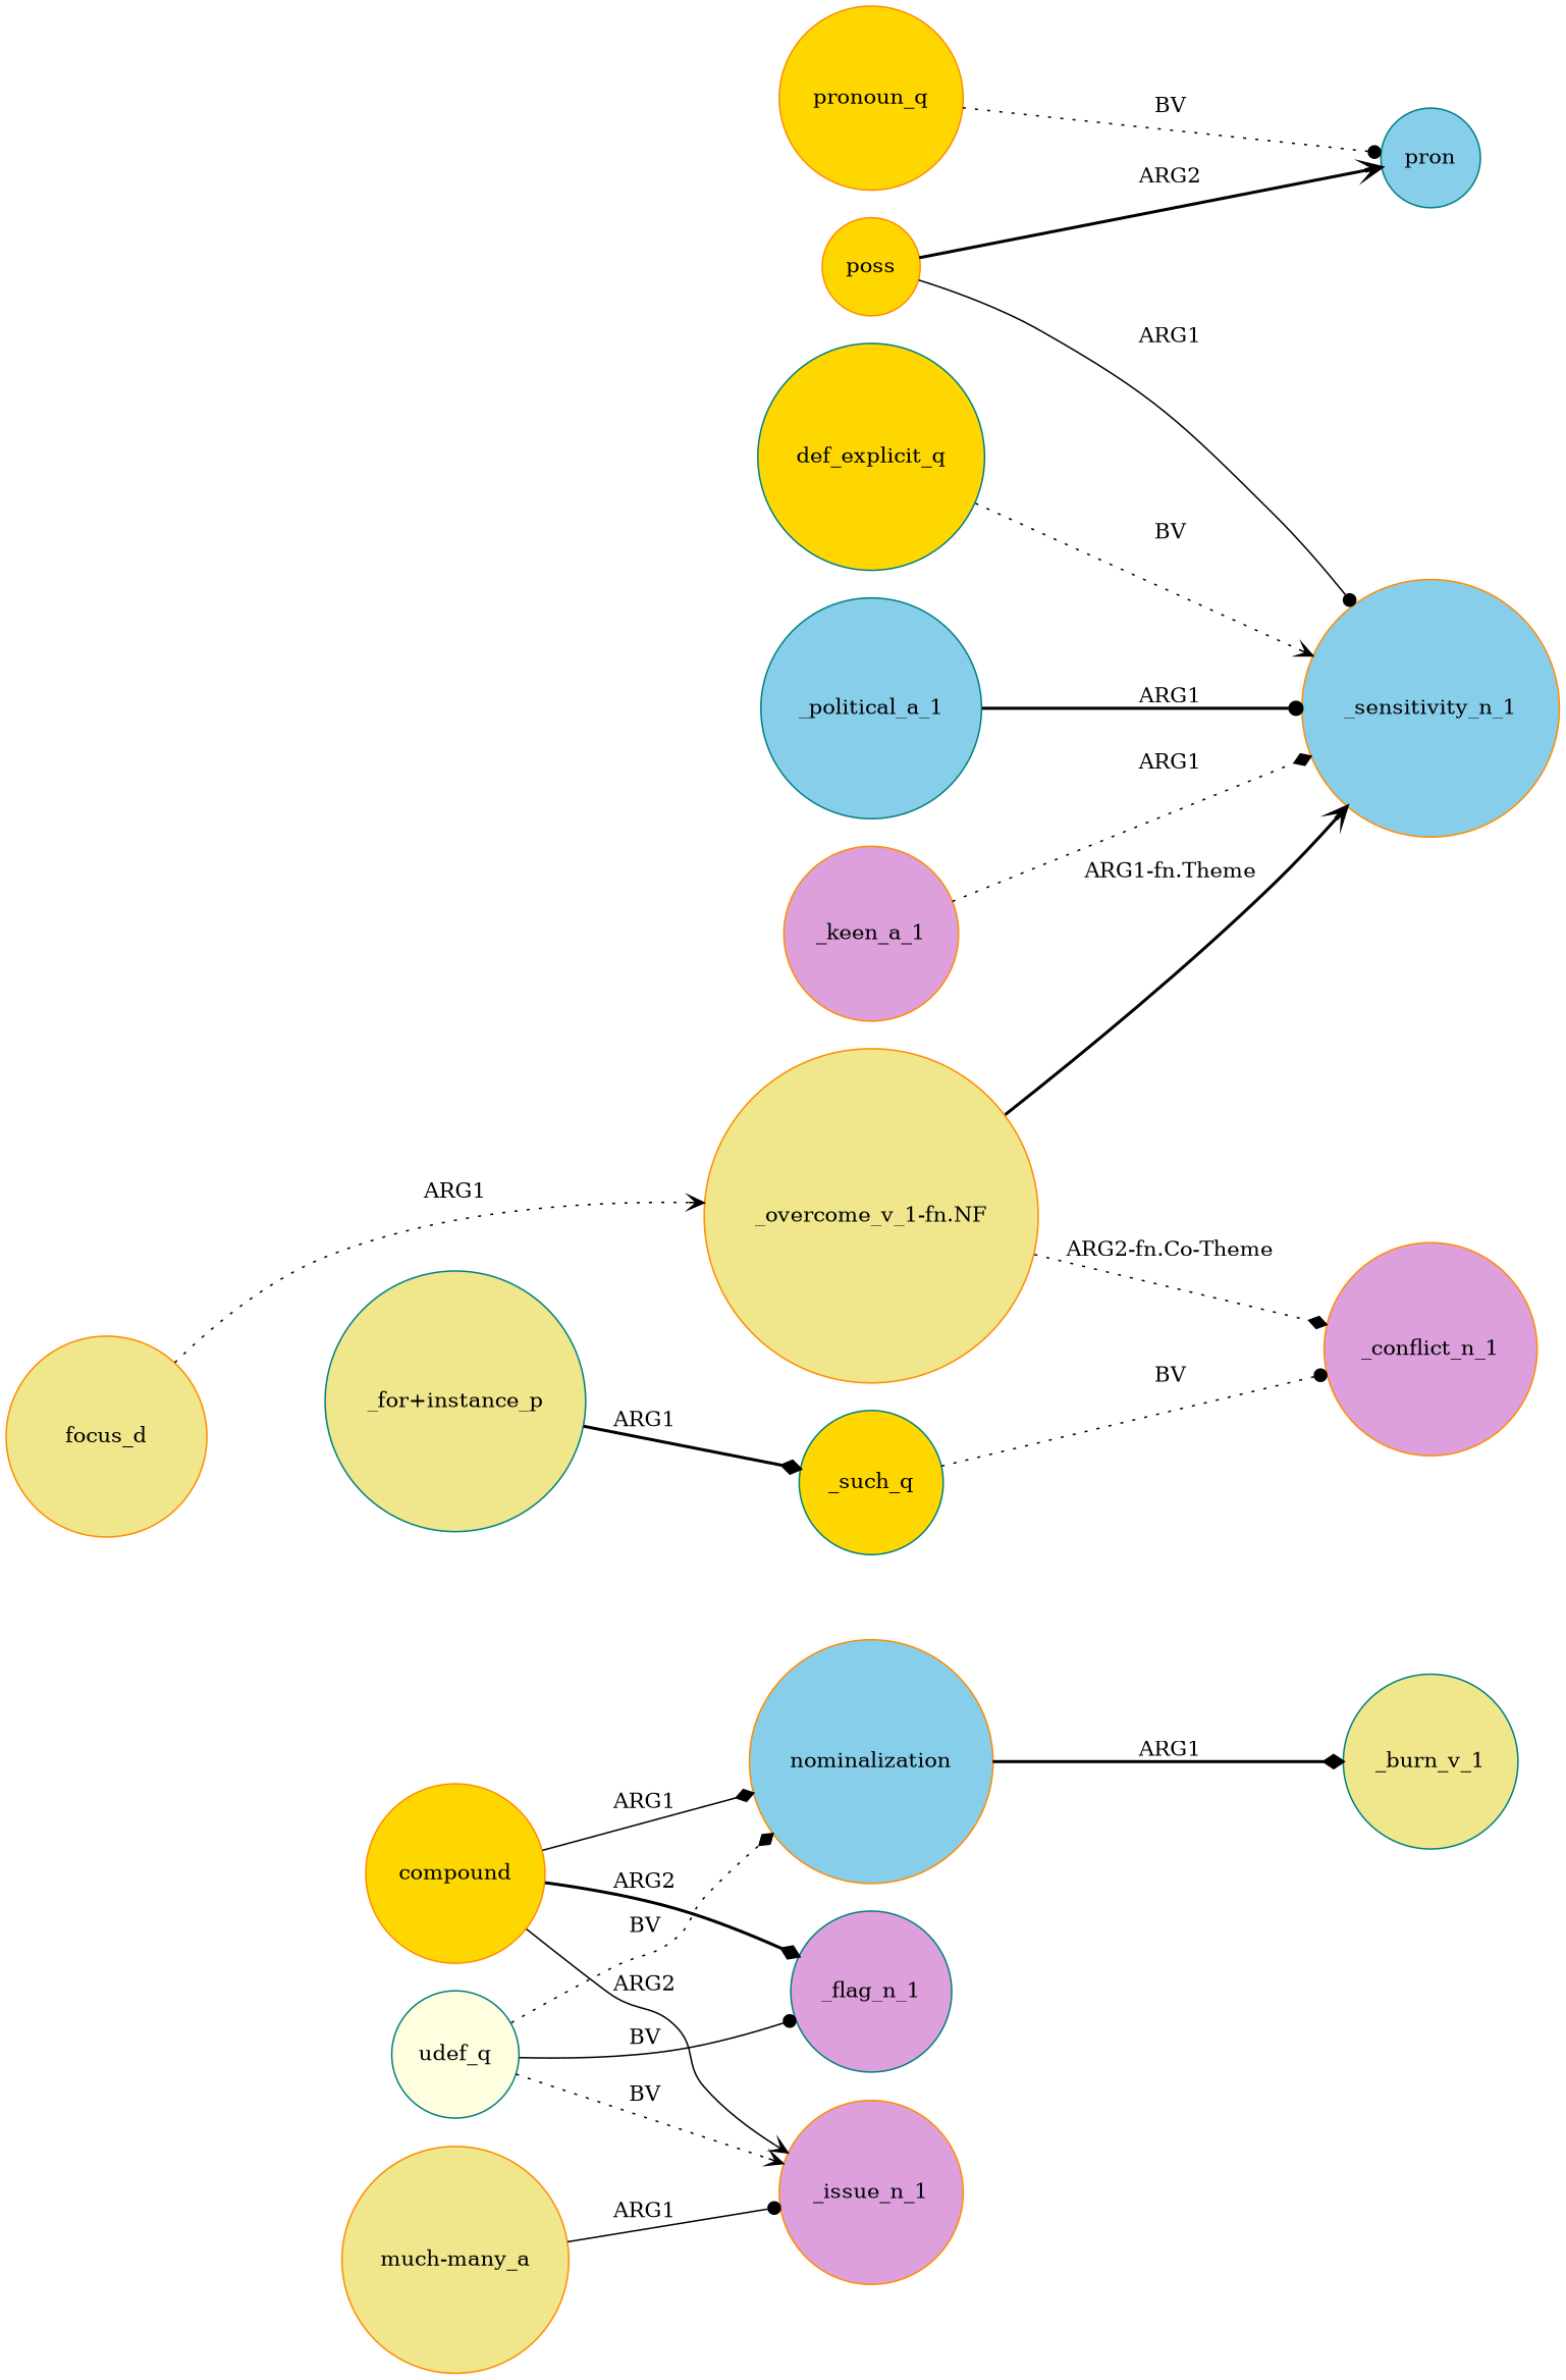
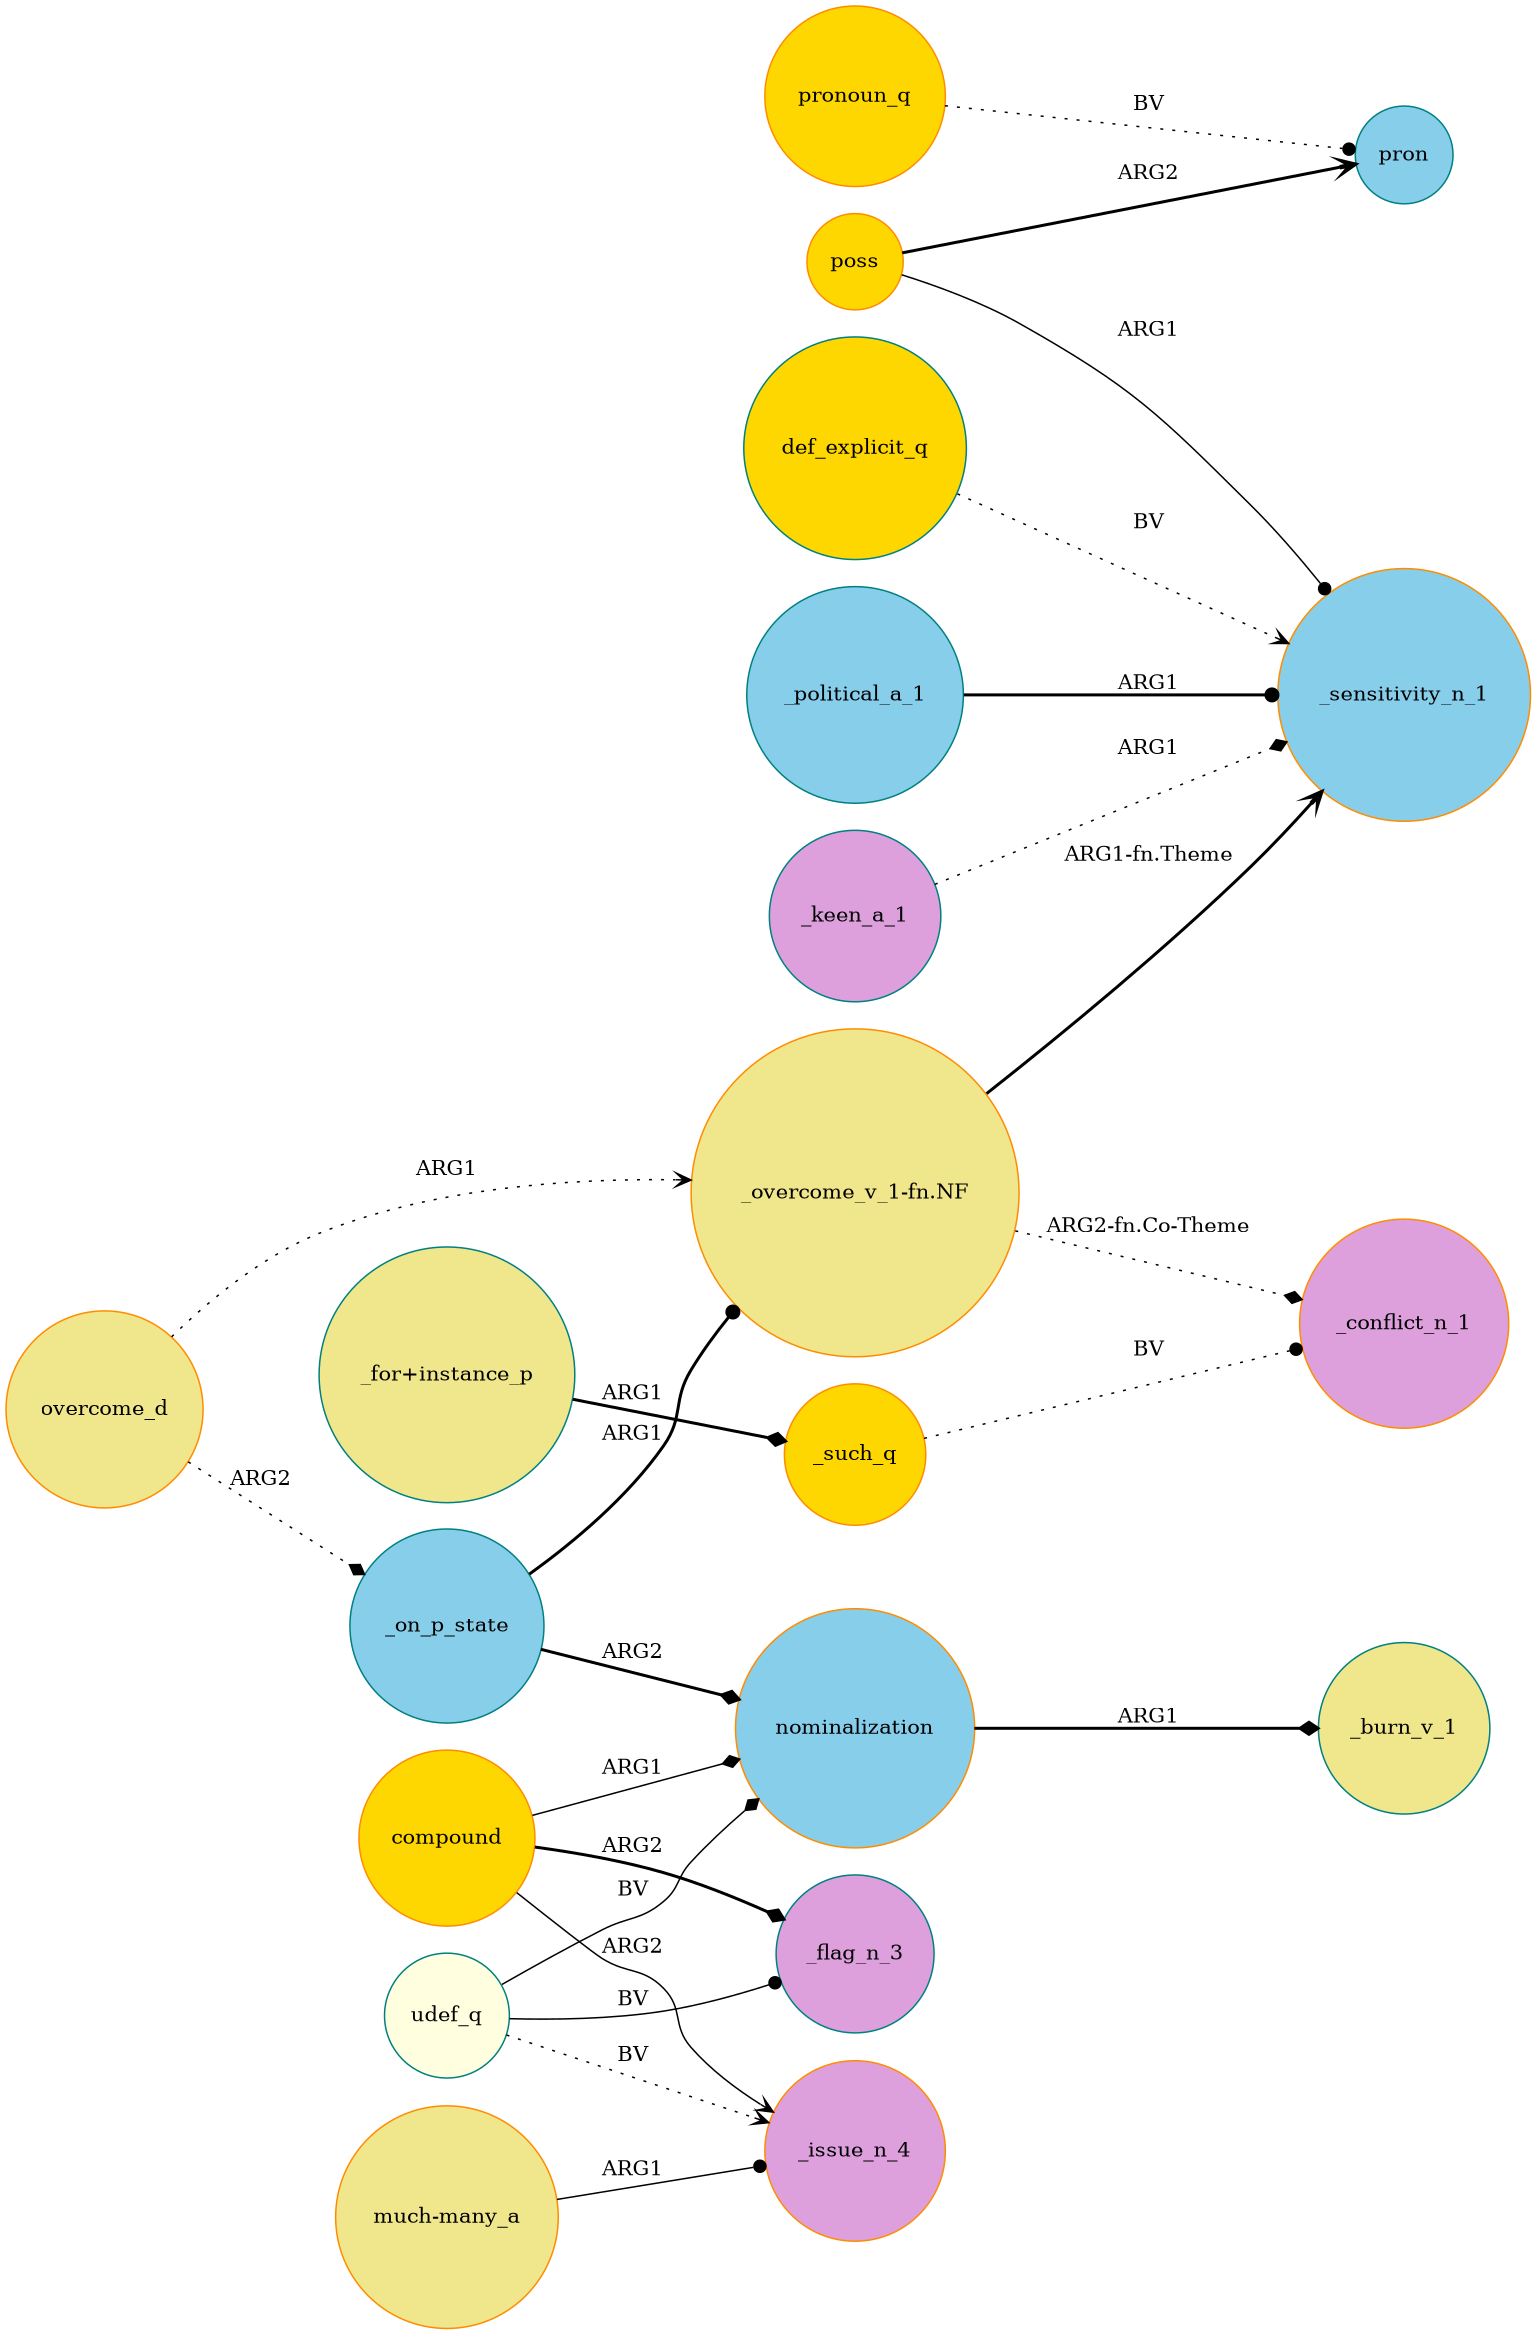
  digraph {
    rankdir=LR
    node [color=darkorange fillcolor=skyblue shape=circle style=filled]
    edge [arrowhead=diamond style=bold]
    pron [color=teal]
    poss [fillcolor=gold]
    _sensitivity_n_1
-   focus_d [fillcolor=khaki]
+   focus_d [fillcolor=khaki label=overcome_d]
    "_overcome_v_1-fn.NF" [fillcolor=khaki]
+   _on_p_state [color=teal]
    _conflict_n_1 [fillcolor=plum]
    nominalization
    _burn_v_1 [color=teal fillcolor=khaki]
    "_for+instance_p" [color=teal fillcolor=khaki]
-   _such_q [color=teal fillcolor=gold]
+   _such_q [fillcolor=gold]
    _political_a_1 [color=teal]
    compound [fillcolor=gold]
-   _flag_n_1 [color=teal fillcolor=plum]
-   _issue_n_1 [fillcolor=plum]
+   _flag_n_1 [color=teal fillcolor=plum label=_flag_n_3]
+   _issue_n_1 [fillcolor=plum label=_issue_n_4]
    pronoun_q [fillcolor=gold]
    "much-many_a" [fillcolor=khaki]
-   _keen_a_1 [fillcolor=plum]
+   _keen_a_1 [color=teal fillcolor=plum]
    def_explicit_q [color=teal fillcolor=gold]
    udef_q [color=teal fillcolor=lightyellow]
    poss -> pron [arrowhead=vee label=ARG2]
    poss -> _sensitivity_n_1 [arrowhead=dot label=ARG1 style=solid]
    focus_d -> "_overcome_v_1-fn.NF" [arrowhead=vee label=ARG1 style=dotted]
+   focus_d -> _on_p_state [label=ARG2 style=dotted]
    "_overcome_v_1-fn.NF" -> _sensitivity_n_1 [arrowhead=vee label="ARG1-fn.Theme"]
    "_overcome_v_1-fn.NF" -> _conflict_n_1 [label="ARG2-fn.Co-Theme" style=dotted]
+   _on_p_state -> "_overcome_v_1-fn.NF" [arrowhead=dot label=ARG1]
+   _on_p_state -> nominalization [label=ARG2]
    nominalization -> _burn_v_1 [label=ARG1]
    "_for+instance_p" -> _such_q [label=ARG1]
    _such_q -> _conflict_n_1 [arrowhead=dot label=BV style=dotted]
    _political_a_1 -> _sensitivity_n_1 [arrowhead=dot label=ARG1]
    compound -> nominalization [label=ARG1 style=solid]
    compound -> _flag_n_1 [label=ARG2]
    compound -> _issue_n_1 [arrowhead=vee label=ARG2 style=solid]
    pronoun_q -> pron [arrowhead=dot label=BV style=dotted]
    "much-many_a" -> _issue_n_1 [arrowhead=dot label=ARG1 style=solid]
    _keen_a_1 -> _sensitivity_n_1 [label=ARG1 style=dotted]
    def_explicit_q -> _sensitivity_n_1 [arrowhead=vee label=BV style=dotted]
-   udef_q -> nominalization [label=BV style=dotted]
+   udef_q -> nominalization [label=BV style=solid]
    udef_q -> _flag_n_1 [arrowhead=dot label=BV style=solid]
    udef_q -> _issue_n_1 [arrowhead=vee label=BV style=dotted]
  }
